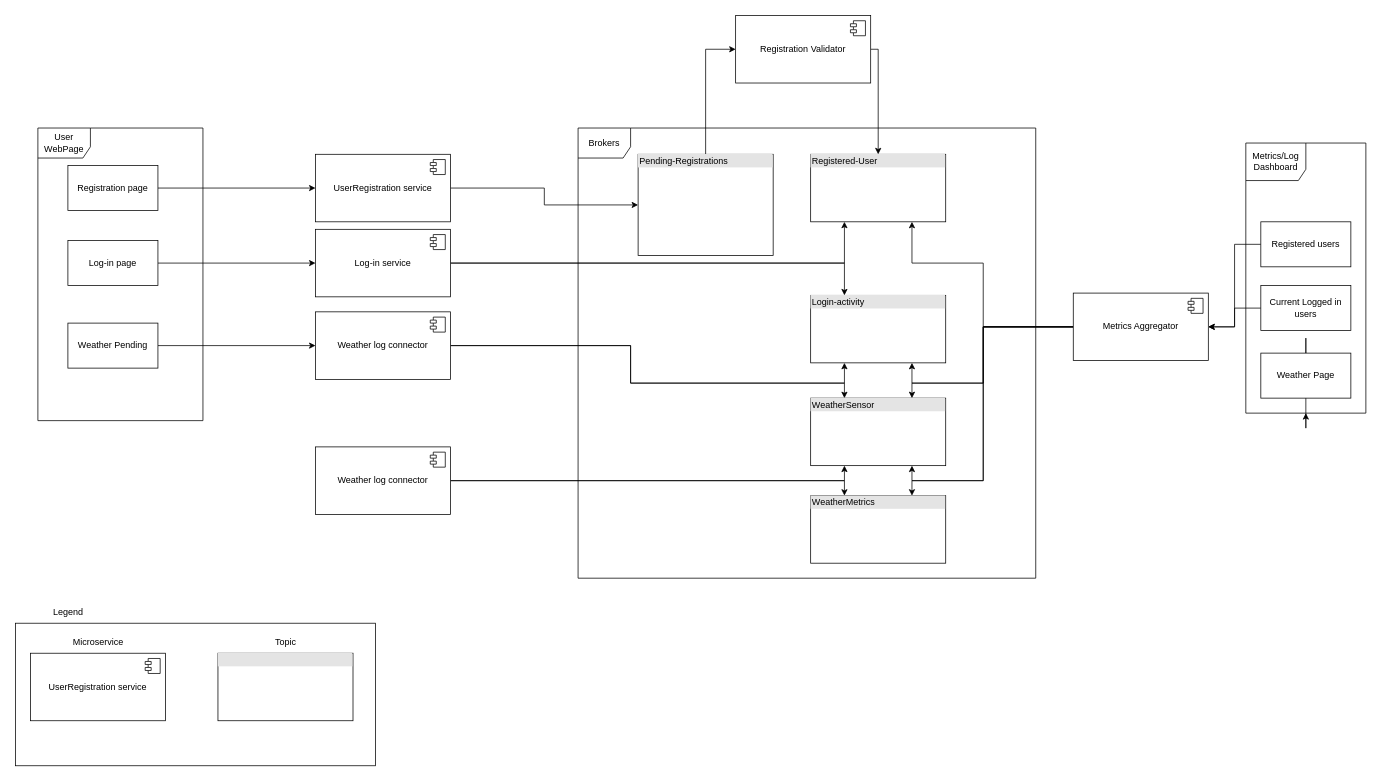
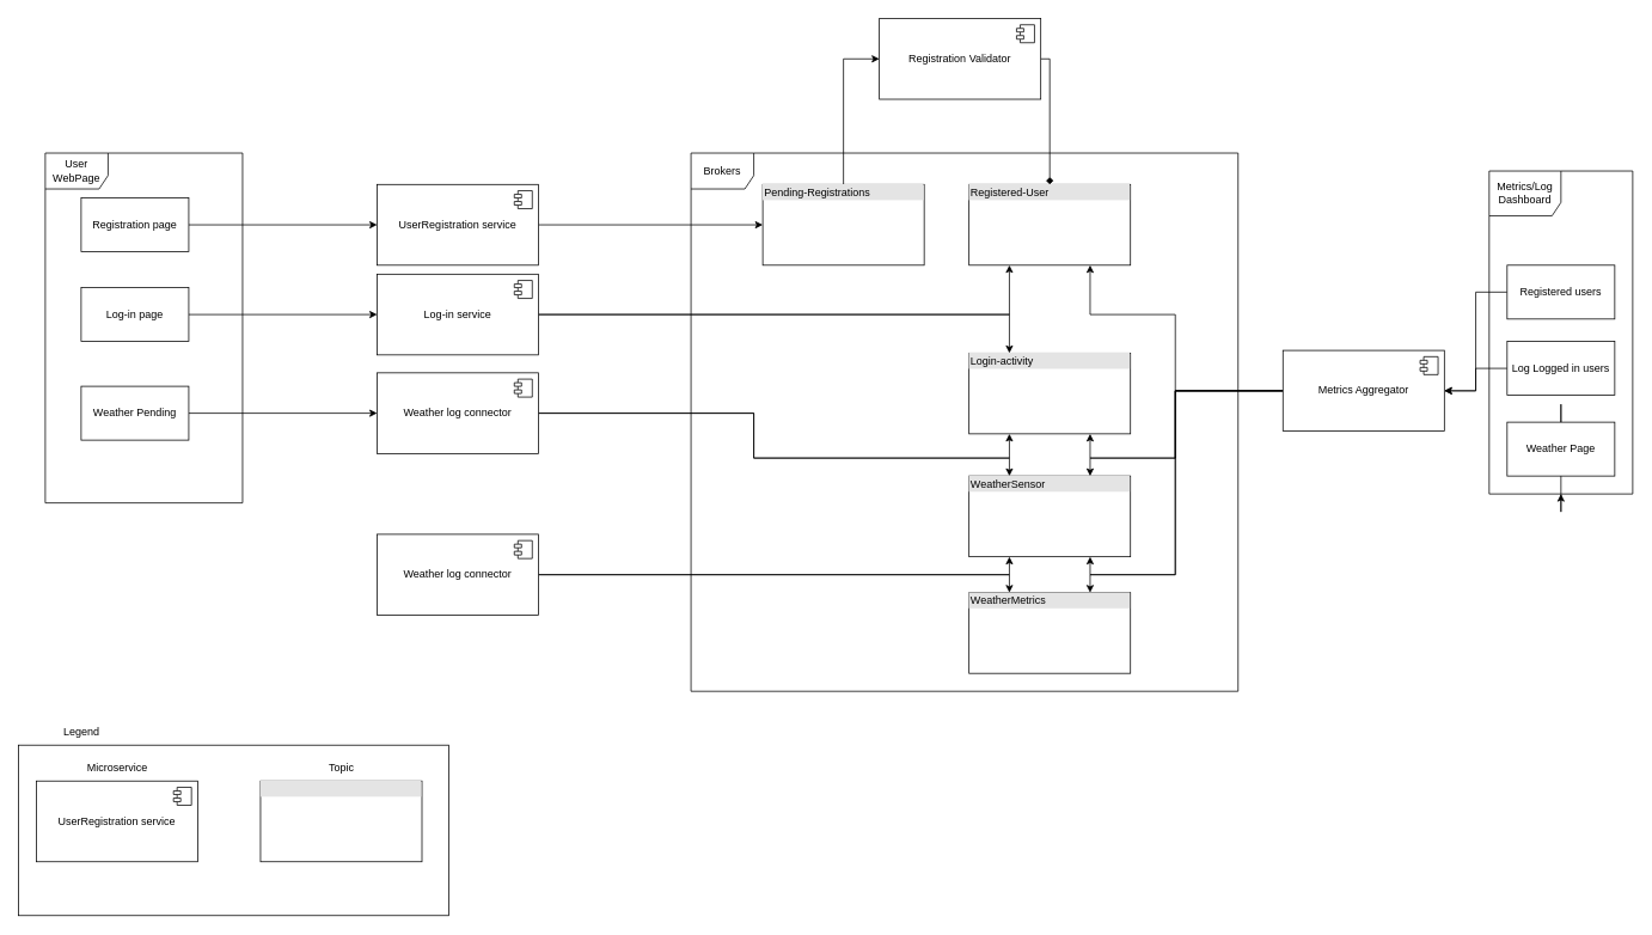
  <mxCell id="0" />
  <mxCell id="1" parent="0" />
  <mxCell id="2" value="" style="rounded=0;whiteSpace=wrap;html=1;" parent="1" vertex="1"><mxGeometry x="20" y="830" width="480" height="190" as="geometry" /></mxCell>
  <mxCell id="3" style="edgeStyle=orthogonalEdgeStyle;rounded=0;orthogonalLoop=1;jettySize=auto;html=1;entryX=0;entryY=0.5;entryDx=0;entryDy=0;" parent="1" source="4" target="29" edge="1"><mxGeometry relative="1" as="geometry" /></mxCell>
  <mxCell id="4" value="UserRegistration service" style="html=1;dropTarget=0;whiteSpace=wrap;" parent="1" vertex="1"><mxGeometry x="420" y="205" width="180" height="90" as="geometry" /></mxCell>
  <mxCell id="5" value="" style="shape=module;jettyWidth=8;jettyHeight=4;" parent="4" vertex="1"><mxGeometry x="1" width="20" height="20" relative="1" as="geometry"><mxPoint x="-27" y="7" as="offset" /></mxGeometry></mxCell>
  <mxCell id="6" style="edgeStyle=orthogonalEdgeStyle;rounded=0;orthogonalLoop=1;jettySize=auto;html=1;entryX=0.25;entryY=1;entryDx=0;entryDy=0;" parent="1" source="8" target="30" edge="1"><mxGeometry relative="1" as="geometry"><Array as="points"><mxPoint x="1125" y="350" /></Array></mxGeometry></mxCell>
  <mxCell id="7" style="edgeStyle=orthogonalEdgeStyle;rounded=0;orthogonalLoop=1;jettySize=auto;html=1;entryX=0.25;entryY=0;entryDx=0;entryDy=0;" parent="1" source="8" target="34" edge="1"><mxGeometry relative="1" as="geometry" /></mxCell>
  <mxCell id="8" value="Log-in service" style="html=1;dropTarget=0;whiteSpace=wrap;" parent="1" vertex="1"><mxGeometry x="420" y="305" width="180" height="90" as="geometry" /></mxCell>
  <mxCell id="9" value="" style="shape=module;jettyWidth=8;jettyHeight=4;" parent="8" vertex="1"><mxGeometry x="1" width="20" height="20" relative="1" as="geometry"><mxPoint x="-27" y="7" as="offset" /></mxGeometry></mxCell>
  <mxCell id="10" value="User&lt;br&gt;WebPage" style="shape=umlFrame;whiteSpace=wrap;html=1;pointerEvents=0;width=70;height=40;" parent="1" vertex="1"><mxGeometry x="50" y="170" width="220" height="390" as="geometry" /></mxCell>
  <mxCell id="11" style="edgeStyle=orthogonalEdgeStyle;rounded=0;orthogonalLoop=1;jettySize=auto;html=1;" parent="1" source="12" target="4" edge="1"><mxGeometry relative="1" as="geometry" /></mxCell>
  <mxCell id="12" value="Registration page" style="rounded=0;whiteSpace=wrap;html=1;" parent="1" vertex="1"><mxGeometry x="90" y="220" width="120" height="60" as="geometry" /></mxCell>
  <mxCell id="13" value="Metrics/Log&lt;br&gt;Dashboard" style="shape=umlFrame;whiteSpace=wrap;html=1;pointerEvents=0;width=80;height=50;" parent="1" vertex="1"><mxGeometry x="1660" y="190" width="160" height="360" as="geometry" /></mxCell>
  <mxCell id="14" style="edgeStyle=orthogonalEdgeStyle;rounded=0;orthogonalLoop=1;jettySize=auto;html=1;entryX=0;entryY=0.5;entryDx=0;entryDy=0;" parent="1" source="15" target="8" edge="1"><mxGeometry relative="1" as="geometry" /></mxCell>
  <mxCell id="15" value="Log-in page" style="rounded=0;whiteSpace=wrap;html=1;" parent="1" vertex="1"><mxGeometry x="90" y="320" width="120" height="60" as="geometry" /></mxCell>
  <mxCell id="16" style="edgeStyle=orthogonalEdgeStyle;rounded=0;orthogonalLoop=1;jettySize=auto;html=1;" parent="1" source="17" target="20" edge="1"><mxGeometry relative="1" as="geometry" /></mxCell>
  <mxCell id="17" value="Weather Pending" style="rounded=0;whiteSpace=wrap;html=1;" parent="1" vertex="1"><mxGeometry x="90" y="430" width="120" height="60" as="geometry" /></mxCell>
  <mxCell id="18" style="edgeStyle=orthogonalEdgeStyle;rounded=0;orthogonalLoop=1;jettySize=auto;html=1;entryX=0.25;entryY=1;entryDx=0;entryDy=0;" parent="1" source="20" target="34" edge="1"><mxGeometry relative="1" as="geometry"><Array as="points"><mxPoint x="840" y="460" /><mxPoint x="840" y="510" /><mxPoint x="1125" y="510" /></Array></mxGeometry></mxCell>
  <mxCell id="19" style="edgeStyle=orthogonalEdgeStyle;rounded=0;orthogonalLoop=1;jettySize=auto;html=1;entryX=0.25;entryY=0;entryDx=0;entryDy=0;" parent="1" source="20" target="35" edge="1"><mxGeometry relative="1" as="geometry"><Array as="points"><mxPoint x="840" y="460" /><mxPoint x="840" y="510" /><mxPoint x="1125" y="510" /></Array></mxGeometry></mxCell>
  <mxCell id="20" value="Weather log connector" style="html=1;dropTarget=0;whiteSpace=wrap;" parent="1" vertex="1"><mxGeometry x="420" y="415" width="180" height="90" as="geometry" /></mxCell>
  <mxCell id="21" value="" style="shape=module;jettyWidth=8;jettyHeight=4;" parent="20" vertex="1"><mxGeometry x="1" width="20" height="20" relative="1" as="geometry"><mxPoint x="-27" y="7" as="offset" /></mxGeometry></mxCell>
  <mxCell id="22" value="&lt;div style=&quot;box-sizing:border-box;width:100%;background:#e4e4e4;padding:2px;&quot;&gt;&lt;br&gt;&lt;/div&gt;" style="verticalAlign=top;align=left;overflow=fill;html=1;whiteSpace=wrap;" parent="1" vertex="1"><mxGeometry x="290" y="870" width="180" height="90" as="geometry" /></mxCell>
  <mxCell id="23" value="UserRegistration service" style="html=1;dropTarget=0;whiteSpace=wrap;" parent="1" vertex="1"><mxGeometry x="40" y="870" width="180" height="90" as="geometry" /></mxCell>
  <mxCell id="24" value="" style="shape=module;jettyWidth=8;jettyHeight=4;" parent="23" vertex="1"><mxGeometry x="1" width="20" height="20" relative="1" as="geometry"><mxPoint x="-27" y="7" as="offset" /></mxGeometry></mxCell>
  <mxCell id="25" value="Topic" style="text;html=1;align=center;verticalAlign=middle;resizable=0;points=[];autosize=1;strokeColor=none;fillColor=none;" parent="1" vertex="1"><mxGeometry x="355" y="840" width="50" height="30" as="geometry" /></mxCell>
  <mxCell id="26" value="Microservice" style="text;html=1;align=center;verticalAlign=middle;resizable=0;points=[];autosize=1;strokeColor=none;fillColor=none;" parent="1" vertex="1"><mxGeometry x="85" y="840" width="90" height="30" as="geometry" /></mxCell>
  <mxCell id="27" value="Brokers" style="shape=umlFrame;whiteSpace=wrap;html=1;pointerEvents=0;width=70;height=40;" parent="1" vertex="1"><mxGeometry x="770" y="170" width="610" height="600" as="geometry" /></mxCell>
  <mxCell id="28" style="edgeStyle=orthogonalEdgeStyle;rounded=0;orthogonalLoop=1;jettySize=auto;html=1;entryX=0;entryY=0.5;entryDx=0;entryDy=0;" parent="1" source="29" target="32" edge="1"><mxGeometry relative="1" as="geometry" /></mxCell>
- <mxCell id="29" value="&lt;div style=&quot;box-sizing:border-box;width:100%;background:#e4e4e4;padding:2px;&quot;&gt;Pending-Registrations&lt;/div&gt;" style="verticalAlign=top;align=left;overflow=fill;html=1;whiteSpace=wrap;" parent="1" vertex="1"><mxGeometry x="850" y="205" width="180" height="135" as="geometry" /></mxCell>
+ <mxCell id="29" value="&lt;div style=&quot;box-sizing:border-box;width:100%;background:#e4e4e4;padding:2px;&quot;&gt;Pending-Registrations&lt;/div&gt;" style="verticalAlign=top;align=left;overflow=fill;html=1;whiteSpace=wrap;" parent="1" vertex="1"><mxGeometry x="850" y="205" width="180" height="90" as="geometry" /></mxCell>
  <mxCell id="30" value="&lt;div style=&quot;box-sizing:border-box;width:100%;background:#e4e4e4;padding:2px;&quot;&gt;Registered-User&lt;/div&gt;" style="verticalAlign=top;align=left;overflow=fill;html=1;whiteSpace=wrap;" parent="1" vertex="1"><mxGeometry x="1080" y="205" width="180" height="90" as="geometry" /></mxCell>
- <mxCell id="31" style="edgeStyle=orthogonalEdgeStyle;rounded=0;orthogonalLoop=1;jettySize=auto;html=1;" parent="1" source="32" target="30" edge="1"><mxGeometry relative="1" as="geometry"><Array as="points"><mxPoint x="1170" y="65" /></Array></mxGeometry></mxCell>
+ <mxCell id="31" style="edgeStyle=orthogonalEdgeStyle;rounded=0;orthogonalLoop=1;jettySize=auto;html=1;endArrow=diamond;" parent="1" source="32" target="30" edge="1"><mxGeometry relative="1" as="geometry"><Array as="points"><mxPoint x="1170" y="65" /></Array></mxGeometry></mxCell>
  <mxCell id="32" value="Registration Validator" style="html=1;dropTarget=0;whiteSpace=wrap;" parent="1" vertex="1"><mxGeometry x="980" y="20" width="180" height="90" as="geometry" /></mxCell>
  <mxCell id="33" value="" style="shape=module;jettyWidth=8;jettyHeight=4;" parent="32" vertex="1"><mxGeometry x="1" width="20" height="20" relative="1" as="geometry"><mxPoint x="-27" y="7" as="offset" /></mxGeometry></mxCell>
  <mxCell id="34" value="&lt;div style=&quot;box-sizing:border-box;width:100%;background:#e4e4e4;padding:2px;&quot;&gt;Login-activity&lt;/div&gt;" style="verticalAlign=top;align=left;overflow=fill;html=1;whiteSpace=wrap;" parent="1" vertex="1"><mxGeometry x="1080" y="393" width="180" height="90" as="geometry" /></mxCell>
  <mxCell id="35" value="&lt;div style=&quot;box-sizing:border-box;width:100%;background:#e4e4e4;padding:2px;&quot;&gt;WeatherSensor&lt;/div&gt;" style="verticalAlign=top;align=left;overflow=fill;html=1;whiteSpace=wrap;" parent="1" vertex="1"><mxGeometry x="1080" y="530" width="180" height="90" as="geometry" /></mxCell>
  <mxCell id="36" style="edgeStyle=orthogonalEdgeStyle;rounded=0;orthogonalLoop=1;jettySize=auto;html=1;entryX=0.75;entryY=0;entryDx=0;entryDy=0;" parent="1" source="41" target="35" edge="1"><mxGeometry relative="1" as="geometry"><Array as="points"><mxPoint x="1310" y="435" /><mxPoint x="1310" y="510" /><mxPoint x="1215" y="510" /></Array></mxGeometry></mxCell>
  <mxCell id="37" style="edgeStyle=orthogonalEdgeStyle;rounded=0;orthogonalLoop=1;jettySize=auto;html=1;entryX=0.75;entryY=1;entryDx=0;entryDy=0;" parent="1" source="41" target="34" edge="1"><mxGeometry relative="1" as="geometry"><Array as="points"><mxPoint x="1310" y="435" /><mxPoint x="1310" y="510" /><mxPoint x="1215" y="510" /></Array></mxGeometry></mxCell>
  <mxCell id="38" style="edgeStyle=orthogonalEdgeStyle;rounded=0;orthogonalLoop=1;jettySize=auto;html=1;entryX=0.75;entryY=1;entryDx=0;entryDy=0;" parent="1" source="41" target="30" edge="1"><mxGeometry relative="1" as="geometry"><Array as="points"><mxPoint x="1310" y="435" /><mxPoint x="1310" y="350" /><mxPoint x="1215" y="350" /></Array></mxGeometry></mxCell>
  <mxCell id="39" style="edgeStyle=orthogonalEdgeStyle;rounded=0;orthogonalLoop=1;jettySize=auto;html=1;entryX=0.75;entryY=0;entryDx=0;entryDy=0;" edge="1" parent="1" source="41" target="54"><mxGeometry relative="1" as="geometry"><Array as="points"><mxPoint x="1310" y="435" /><mxPoint x="1310" y="640" /><mxPoint x="1215" y="640" /></Array></mxGeometry></mxCell>
  <mxCell id="40" style="edgeStyle=orthogonalEdgeStyle;rounded=0;orthogonalLoop=1;jettySize=auto;html=1;entryX=0.75;entryY=1;entryDx=0;entryDy=0;" edge="1" parent="1" source="41" target="35"><mxGeometry relative="1" as="geometry"><Array as="points"><mxPoint x="1310" y="435" /><mxPoint x="1310" y="640" /><mxPoint x="1215" y="640" /></Array></mxGeometry></mxCell>
  <mxCell id="41" value="Metrics Aggregator" style="html=1;dropTarget=0;whiteSpace=wrap;" parent="1" vertex="1"><mxGeometry x="1430" y="390" width="180" height="90" as="geometry" /></mxCell>
  <mxCell id="42" value="" style="shape=module;jettyWidth=8;jettyHeight=4;" parent="41" vertex="1"><mxGeometry x="1" width="20" height="20" relative="1" as="geometry"><mxPoint x="-27" y="7" as="offset" /></mxGeometry></mxCell>
  <mxCell id="43" style="edgeStyle=orthogonalEdgeStyle;rounded=0;orthogonalLoop=1;jettySize=auto;html=1;" parent="1" source="44" target="13" edge="1"><mxGeometry relative="1" as="geometry" /></mxCell>
  <mxCell id="44" value="Weather Page" style="rounded=0;whiteSpace=wrap;html=1;" parent="1" vertex="1"><mxGeometry x="1680" y="470" width="120" height="60" as="geometry" /></mxCell>
  <mxCell id="45" style="edgeStyle=orthogonalEdgeStyle;rounded=0;orthogonalLoop=1;jettySize=auto;html=1;entryX=1;entryY=0.5;entryDx=0;entryDy=0;" parent="1" source="46" target="41" edge="1"><mxGeometry relative="1" as="geometry" /></mxCell>
- <mxCell id="46" value="Current Logged in users" style="rounded=0;whiteSpace=wrap;html=1;" parent="1" vertex="1"><mxGeometry x="1680" y="380" width="120" height="60" as="geometry" /></mxCell>
+ <mxCell id="46" value="Log Logged in users" style="rounded=0;whiteSpace=wrap;html=1;" parent="1" vertex="1"><mxGeometry x="1680" y="380" width="120" height="60" as="geometry" /></mxCell>
  <mxCell id="47" style="edgeStyle=orthogonalEdgeStyle;rounded=0;orthogonalLoop=1;jettySize=auto;html=1;entryX=1;entryY=0.5;entryDx=0;entryDy=0;" parent="1" source="48" target="41" edge="1"><mxGeometry relative="1" as="geometry" /></mxCell>
  <mxCell id="48" value="Registered users" style="rounded=0;whiteSpace=wrap;html=1;" parent="1" vertex="1"><mxGeometry x="1680" y="295" width="120" height="60" as="geometry" /></mxCell>
  <mxCell id="49" value="Legend" style="text;html=1;align=center;verticalAlign=middle;resizable=0;points=[];autosize=1;strokeColor=none;fillColor=none;" parent="1" vertex="1"><mxGeometry x="60" y="800" width="60" height="30" as="geometry" /></mxCell>
  <mxCell id="50" style="edgeStyle=orthogonalEdgeStyle;rounded=0;orthogonalLoop=1;jettySize=auto;html=1;entryX=0.25;entryY=0;entryDx=0;entryDy=0;" edge="1" parent="1" source="52" target="54"><mxGeometry relative="1" as="geometry" /></mxCell>
  <mxCell id="51" style="edgeStyle=orthogonalEdgeStyle;rounded=0;orthogonalLoop=1;jettySize=auto;html=1;entryX=0.25;entryY=1;entryDx=0;entryDy=0;" edge="1" parent="1" source="52" target="35"><mxGeometry relative="1" as="geometry" /></mxCell>
  <mxCell id="52" value="Weather log connector" style="html=1;dropTarget=0;whiteSpace=wrap;" vertex="1" parent="1"><mxGeometry x="420" y="595" width="180" height="90" as="geometry" /></mxCell>
  <mxCell id="53" value="" style="shape=module;jettyWidth=8;jettyHeight=4;" vertex="1" parent="52"><mxGeometry x="1" width="20" height="20" relative="1" as="geometry"><mxPoint x="-27" y="7" as="offset" /></mxGeometry></mxCell>
  <mxCell id="54" value="&lt;div style=&quot;box-sizing:border-box;width:100%;background:#e4e4e4;padding:2px;&quot;&gt;WeatherMetrics&lt;/div&gt;" style="verticalAlign=top;align=left;overflow=fill;html=1;whiteSpace=wrap;" vertex="1" parent="1"><mxGeometry x="1080" y="660" width="180" height="90" as="geometry" /></mxCell>
